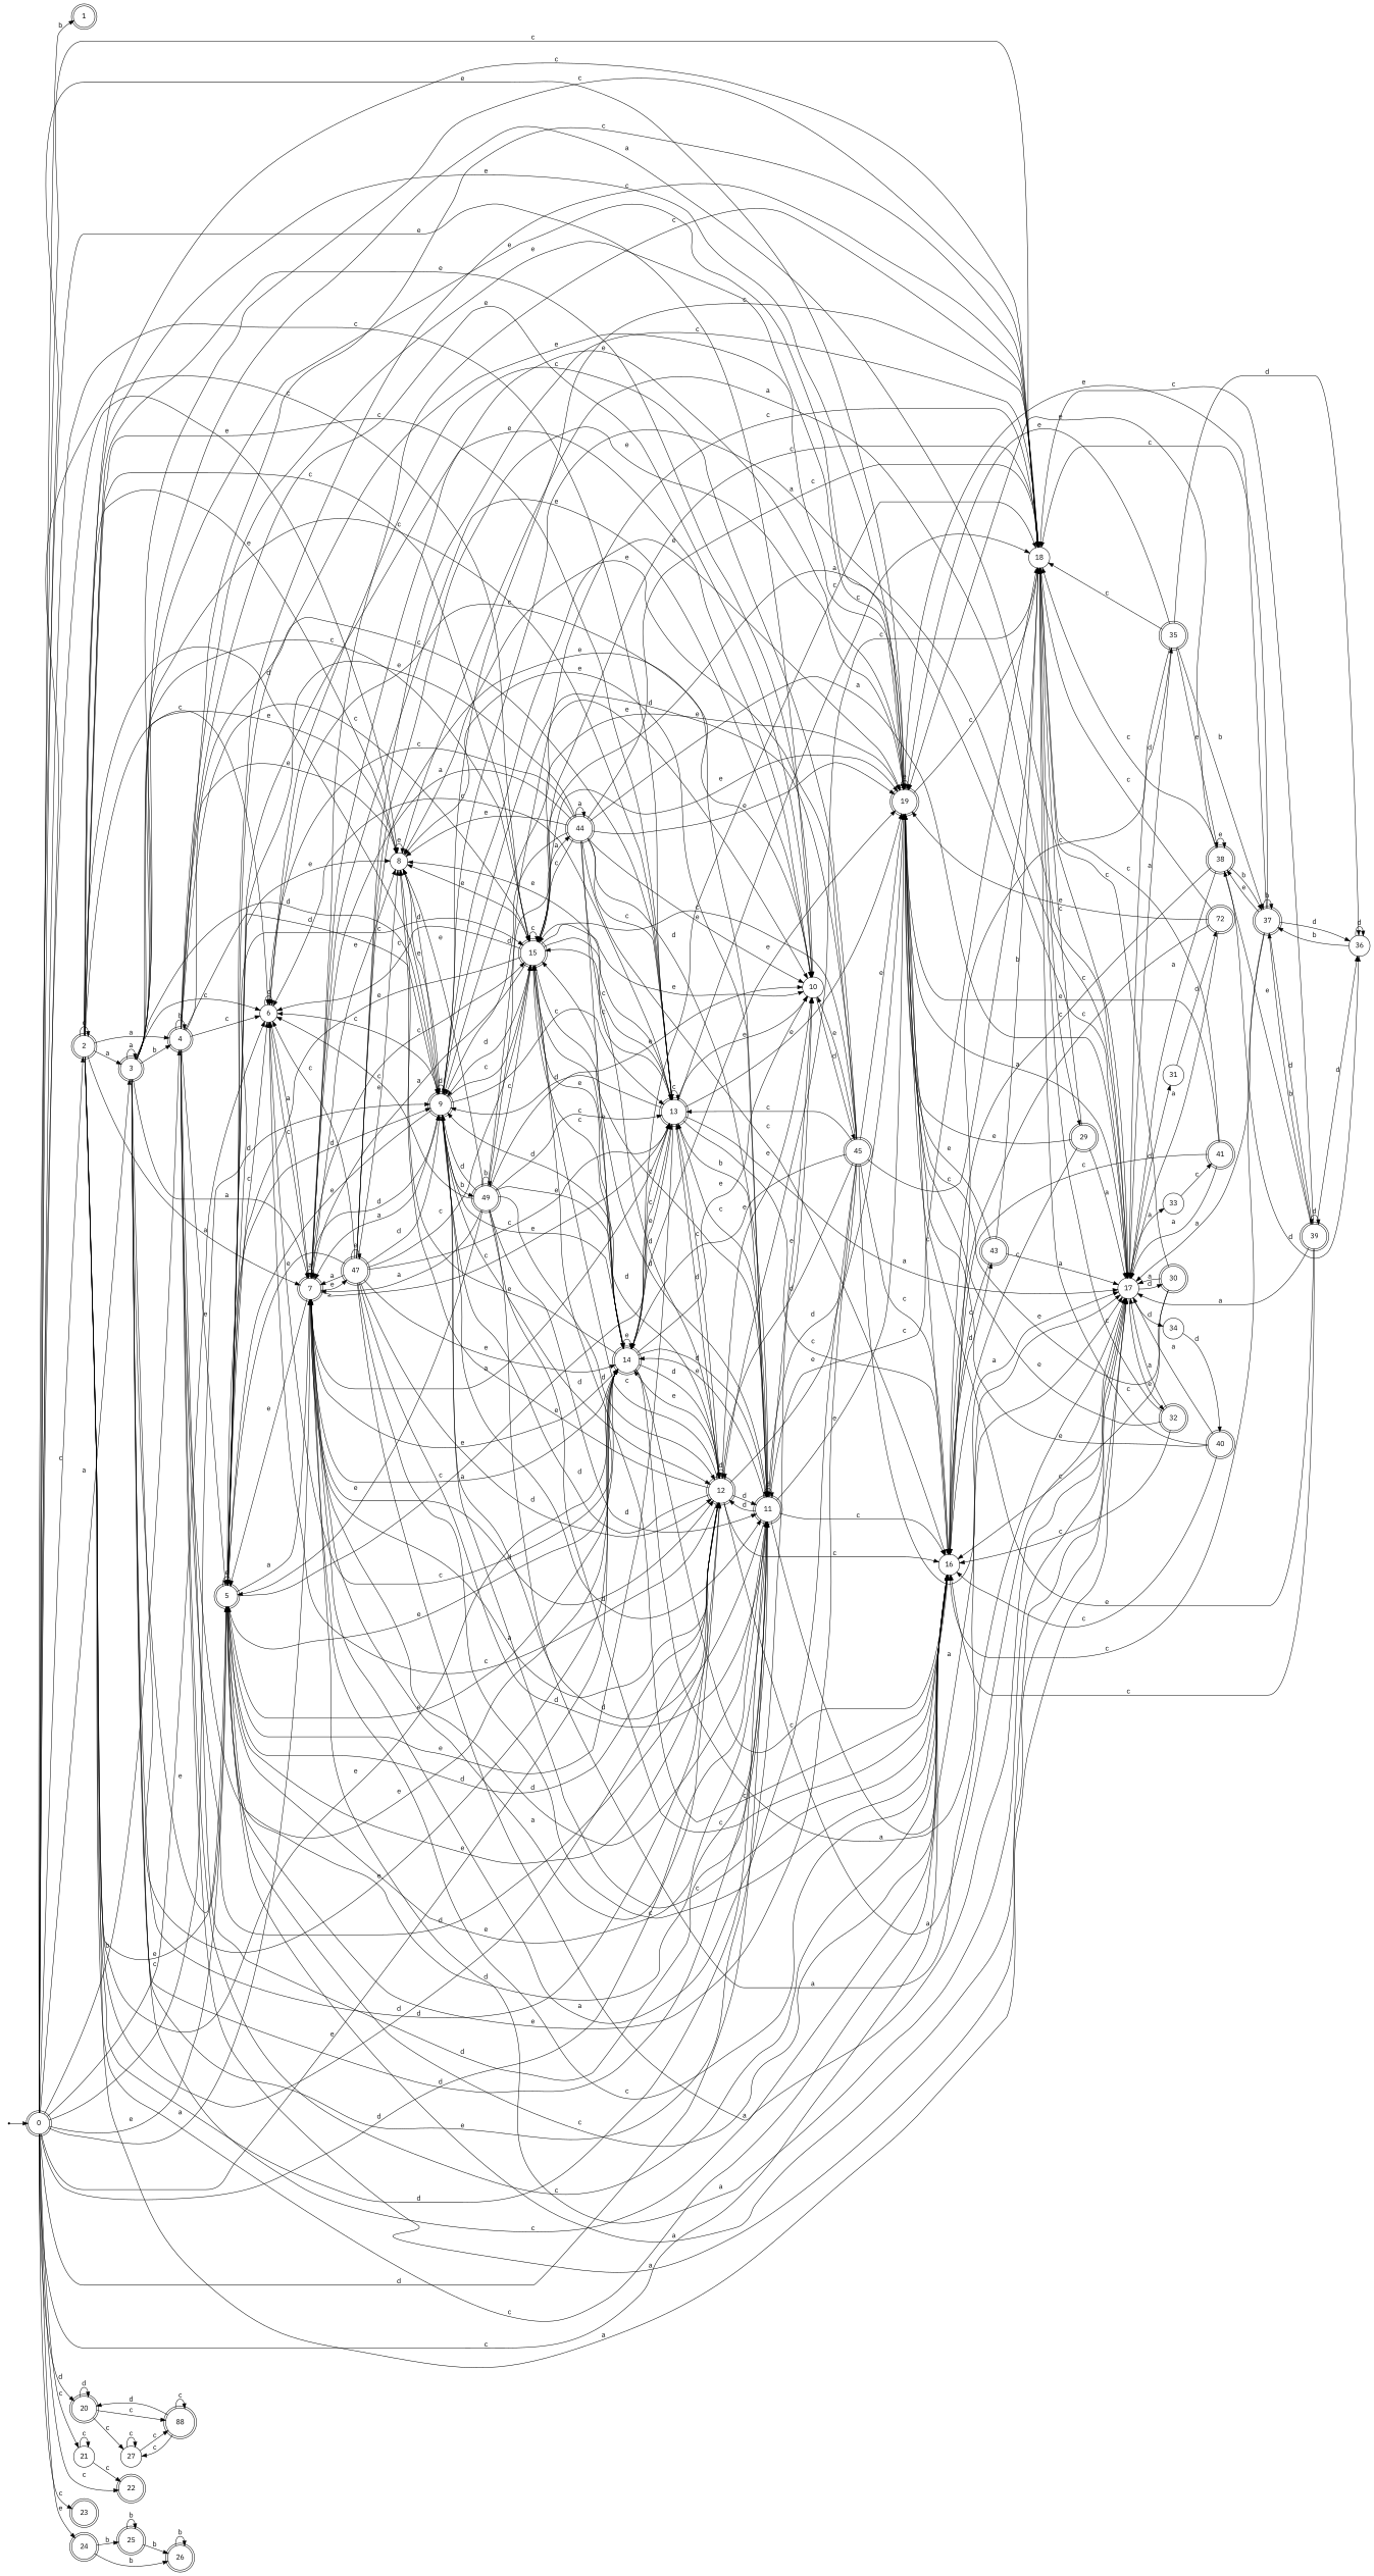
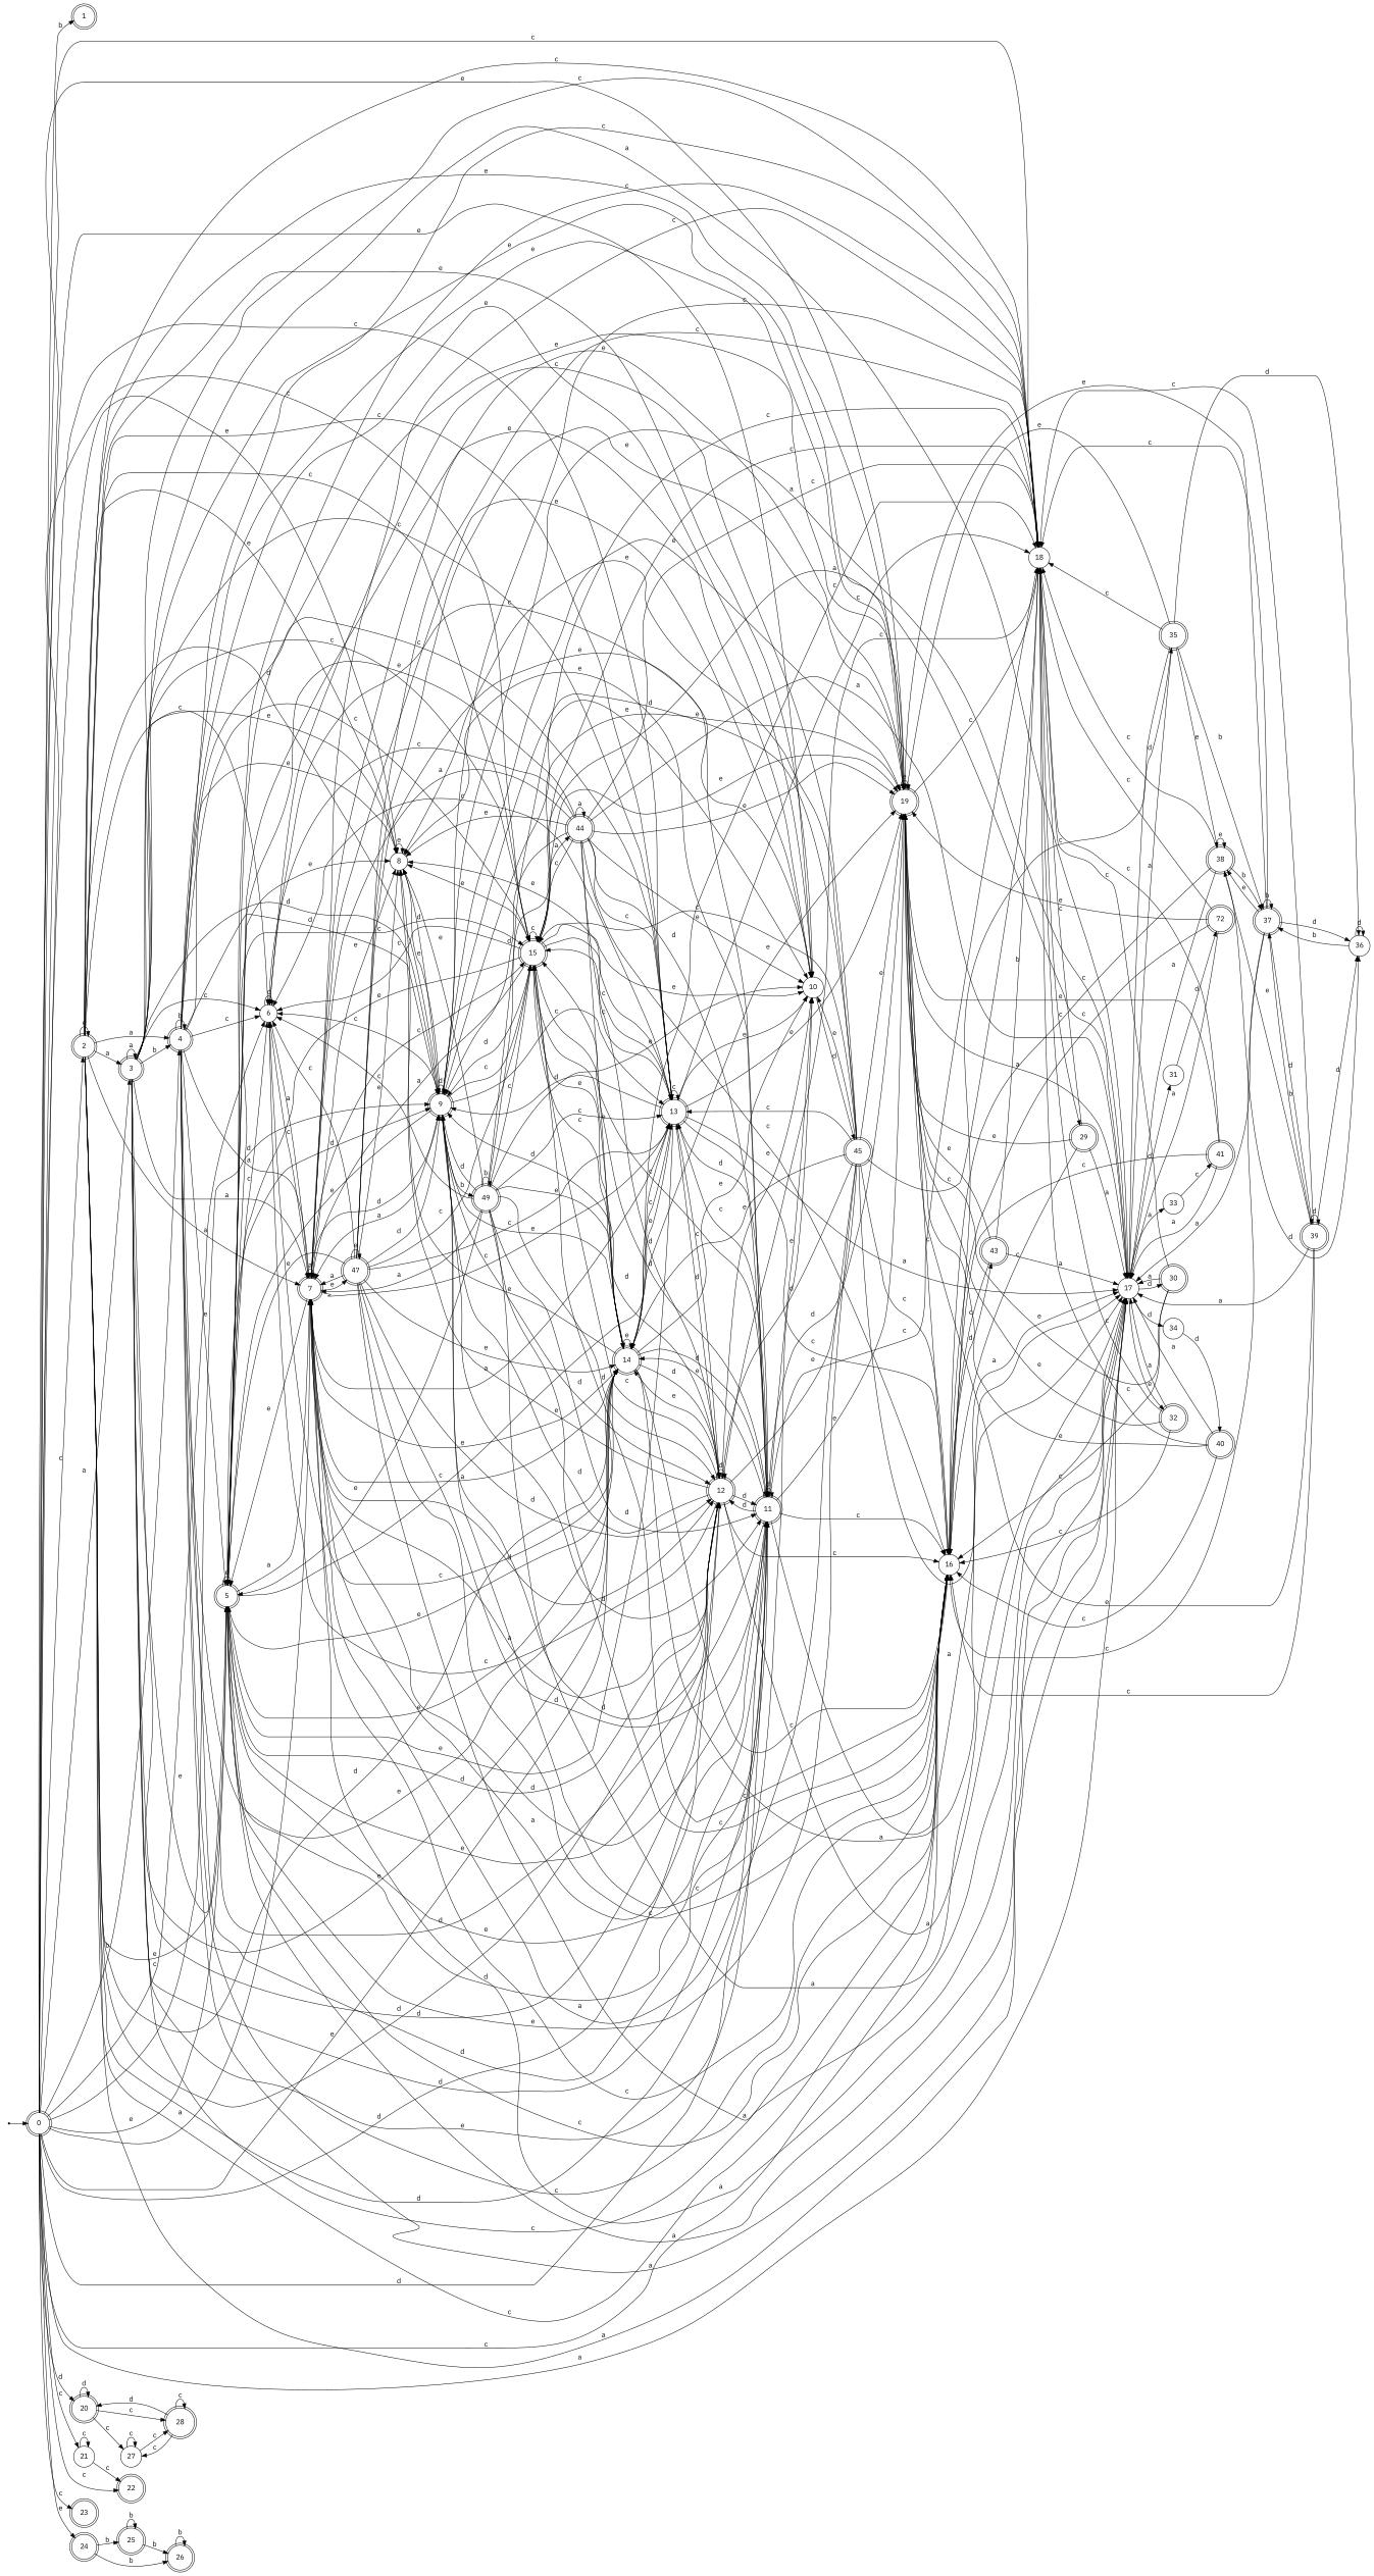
  digraph {
    fontname="IBM Plex Sans"
    rankdir=LR
    node [fontname="IBM Plex Sans" shape=doublecircle]
    edge [fontname="IBM Plex Sans"]
    dummy0 [shape=point]
    0
    1
    2
    3
    4
    5
    6 [shape=circle]
    7
    8 [shape=circle]
    9
    10 [shape=circle]
    11
    12
    13
    14
    15
    16 [shape=circle]
    17 [shape=circle]
    18 [shape=circle]
    19
    20
    21 [shape=circle]
    22
    23
    24
    47
    n28 [label=49]
    45
    44
    43
    30
    31 [shape=circle]
    32
    33 [shape=circle]
    34 [shape=circle]
    35
    29
    27 [shape=circle]
-   28 [label=88]
+   28
    25
    26
    n43 [label=72]
    41
    40
    36 [shape=circle]
    37
    38
    39
    dummy0 -> 0
    0 -> 1 [label=b]
    0 -> 2 [label=c]
    0 -> 3 [label=a]
    0 -> 4 [label=b]
    0 -> 5 [label=e]
    0 -> 6 [label=c]
    0 -> 7 [label=a]
    0 -> 8 [label=e]
    0 -> 9 [label=d]
    0 -> 10 [label=e]
    0 -> 11 [label=d]
    0 -> 12 [label=d]
    0 -> 13 [label=c]
    0 -> 14 [label=e]
    0 -> 15 [label=c]
    0 -> 16 [label=c]
-   8 -> 17 [label=a]
+   0 -> 17 [label=a]
    0 -> 18 [label=c]
    0 -> 19 [label=e]
    0 -> 20 [label=d]
    0 -> 21 [label=c]
    0 -> 22 [label=c]
    0 -> 23 [label=c]
    0 -> 24 [label=e]
    2 -> 2 [label=c]
    2 -> 3 [label=a]
    2 -> 4 [label=a]
    2 -> 5 [label=e]
    2 -> 6 [label=c]
    2 -> 7 [label=a]
    2 -> 8 [label=e]
    2 -> 9 [label=d]
    2 -> 10 [label=e]
    2 -> 11 [label=d]
    2 -> 12 [label=d]
    2 -> 13 [label=c]
-   2 -> 14 [label=e]
+   2 -> 14 [label=d]
    2 -> 15 [label=c]
    2 -> 16 [label=c]
    2 -> 17 [label=a]
    2 -> 18 [label=c]
    2 -> 19 [label=e]
    3 -> 3 [label=a]
    3 -> 4 [label=b]
    3 -> 5 [label=e]
    3 -> 6 [label=c]
    3 -> 7 [label=a]
    3 -> 8 [label=e]
    3 -> 9 [label=d]
    3 -> 10 [label=e]
    3 -> 11 [label=d]
    3 -> 12 [label=d]
    3 -> 13 [label=c]
    3 -> 14 [label=e]
    3 -> 15 [label=c]
    3 -> 16 [label=c]
    3 -> 17 [label=a]
    3 -> 18 [label=c]
    3 -> 19 [label=e]
    4 -> 4 [label=b]
    4 -> 5 [label=e]
    4 -> 6 [label=c]
+   4 -> 7 [label=a]
    4 -> 8 [label=e]
    4 -> 9 [label=d]
    4 -> 10 [label=e]
    4 -> 11 [label=d]
    4 -> 12 [label=d]
    4 -> 13 [label=c]
    4 -> 14 [label=e]
    4 -> 15 [label=c]
    4 -> 16 [label=c]
    4 -> 17 [label=a]
    4 -> 18 [label=c]
    4 -> 19 [label=e]
    5 -> 5 [label=e]
    5 -> 6 [label=c]
    5 -> 7 [label=a]
    5 -> 8 [label=e]
    5 -> 9 [label=d]
    5 -> 10 [label=e]
    5 -> 11 [label=d]
    5 -> 12 [label=d]
    5 -> 13 [label=c]
    5 -> 14 [label=e]
    5 -> 15 [label=c]
    5 -> 16 [label=c]
    5 -> 17 [label=a]
    5 -> 18 [label=c]
    5 -> 19 [label=e]
    6 -> 6 [label=c]
    6 -> 7 [label=a]
    7 -> 5 [label=e]
    7 -> 6 [label=c]
    7 -> 7 [label=a]
    7 -> 8 [label=e]
    7 -> 9 [label=d]
    7 -> 10 [label=e]
    7 -> 11 [label=d]
    7 -> 12 [label=d]
    7 -> 13 [label=c]
    7 -> 14 [label=e]
    7 -> 15 [label=c]
    7 -> 16 [label=c]
    7 -> 17 [label=a]
    7 -> 18 [label=c]
    7 -> 19 [label=e]
    7 -> 47 [label=e]
    8 -> 8 [label=e]
    8 -> 9 [label=d]
    9 -> 5 [label=e]
    9 -> 6 [label=c]
    9 -> 7 [label=a]
    9 -> 8 [label=e]
    9 -> 9 [label=d]
    9 -> 10 [label=e]
    9 -> 11 [label=d]
    9 -> 12 [label=d]
    9 -> 13 [label=c]
    9 -> 14 [label=e]
    9 -> 15 [label=c]
    9 -> 16 [label=c]
    9 -> 17 [label=a]
    9 -> 18 [label=c]
    9 -> 19 [label=e]
    9 -> n28 [label=b]
    10 -> 45 [label=d]
    11 -> 5 [label=e]
    11 -> 6 [label=c]
    11 -> 7 [label=a]
    11 -> 8 [label=e]
    11 -> 9 [label=d]
    11 -> 10 [label=e]
    11 -> 11 [label=d]
    11 -> 12 [label=d]
    11 -> 13 [label=c]
    11 -> 14 [label=e]
    11 -> 15 [label=c]
    11 -> 16 [label=c]
    11 -> 17 [label=a]
    11 -> 18 [label=c]
    11 -> 19 [label=e]
    12 -> 5 [label=e]
    12 -> 6 [label=c]
    12 -> 7 [label=a]
    12 -> 8 [label=e]
    12 -> 9 [label=d]
    12 -> 10 [label=e]
    12 -> 11 [label=d]
    12 -> 12 [label=d]
    12 -> 13 [label=c]
    12 -> 14 [label=e]
    12 -> 15 [label=c]
    12 -> 16 [label=c]
    12 -> 17 [label=a]
    12 -> 18 [label=c]
    12 -> 19 [label=e]
    13 -> 5 [label=e]
    13 -> 6 [label=c]
    13 -> 7 [label=a]
    13 -> 8 [label=e]
    13 -> 9 [label=d]
    13 -> 10 [label=e]
-   13 -> 11 [label=b]
+   13 -> 11 [label=d]
    13 -> 12 [label=d]
    13 -> 13 [label=c]
    13 -> 14 [label=e]
    13 -> 15 [label=c]
    13 -> 16 [label=c]
    13 -> 17 [label=a]
    13 -> 18 [label=c]
    13 -> 19 [label=e]
    14 -> 5 [label=e]
    14 -> 6 [label=c]
    14 -> 7 [label=a]
    14 -> 8 [label=e]
    14 -> 9 [label=d]
    14 -> 10 [label=e]
    14 -> 11 [label=d]
    14 -> 12 [label=d]
    14 -> 13 [label=c]
    14 -> 14 [label=e]
    14 -> 15 [label=c]
    14 -> 16 [label=c]
    14 -> 17 [label=a]
    14 -> 18 [label=c]
    14 -> 19 [label=e]
    15 -> 5 [label=e]
    15 -> 6 [label=c]
    15 -> 7 [label=a]
    15 -> 8 [label=e]
    15 -> 9 [label=d]
    15 -> 10 [label=e]
    15 -> 11 [label=d]
    15 -> 12 [label=d]
    15 -> 13 [label=c]
    15 -> 14 [label=e]
    15 -> 15 [label=c]
    15 -> 16 [label=c]
    15 -> 17 [label=a]
    15 -> 18 [label=c]
    15 -> 19 [label=e]
    15 -> 44 [label=a]
    16 -> 43 [label=d]
    17 -> 30 [label=d]
    17 -> 31 [label=d]
    17 -> 32 [label=e]
    17 -> 33 [label=a]
    17 -> 34 [label=d]
    17 -> 35 [label=d]
    18 -> 29 [label=c]
    19 -> 16 [label=c]
    19 -> 17 [label=a]
    19 -> 18 [label=c]
    19 -> 19 [label=e]
    20 -> 20 [label=d]
    20 -> 27 [label=c]
    20 -> 28 [label=c]
    21 -> 21 [label=c]
    21 -> 22 [label=c]
    24 -> 25 [label=b]
    24 -> 26 [label=b]
    47 -> 5 [label=e]
    47 -> 6 [label=c]
    47 -> 7 [label=a]
    47 -> 8 [label=e]
    47 -> 9 [label=d]
    47 -> 10 [label=e]
    47 -> 11 [label=d]
    47 -> 12 [label=d]
    47 -> 13 [label=c]
    47 -> 14 [label=e]
    47 -> 15 [label=c]
    47 -> 16 [label=c]
    47 -> 17 [label=a]
    47 -> 18 [label=c]
    47 -> 19 [label=e]
    47 -> 47 [label=e]
    n28 -> 5 [label=e]
    n28 -> 6 [label=c]
    n28 -> 7 [label=a]
    n28 -> 8 [label=e]
    n28 -> 9 [label=d]
    n28 -> 10 [label=e]
    n28 -> 11 [label=d]
    n28 -> 12 [label=d]
    n28 -> 13 [label=c]
    n28 -> 14 [label=e]
    n28 -> 15 [label=c]
    n28 -> 16 [label=c]
    n28 -> 17 [label=a]
    n28 -> 18 [label=c]
    n28 -> 19 [label=e]
    n28 -> n28 [label=b]
    45 -> 5 [label=e]
    45 -> 6 [label=c]
    45 -> 7 [label=a]
    45 -> 8 [label=e]
    45 -> 9 [label=d]
    45 -> 10 [label=e]
    45 -> 11 [label=d]
    45 -> 12 [label=d]
    45 -> 13 [label=c]
    45 -> 14 [label=e]
    45 -> 15 [label=c]
    45 -> 16 [label=c]
    45 -> 17 [label=a]
    45 -> 18 [label=c]
    45 -> 19 [label=e]
    44 -> 5 [label=e]
    44 -> 6 [label=c]
    44 -> 7 [label=a]
    44 -> 8 [label=e]
    44 -> 9 [label=d]
    44 -> 10 [label=e]
    44 -> 11 [label=d]
    44 -> 12 [label=d]
    44 -> 13 [label=c]
    44 -> 14 [label=e]
    44 -> 15 [label=c]
    44 -> 16 [label=c]
    44 -> 17 [label=a]
    44 -> 18 [label=c]
    44 -> 19 [label=e]
    44 -> 44 [label=a]
    43 -> 16 [label=c]
    43 -> 17 [label=a]
    43 -> 18 [label=b]
    43 -> 19 [label=e]
    30 -> 16 [label=c]
    30 -> 17 [label=a]
    30 -> 18 [label=c]
    30 -> 19 [label=e]
    31 -> n43 [label=d]
    32 -> 16 [label=c]
    32 -> 17 [label=a]
    32 -> 18 [label=c]
    32 -> 19 [label=e]
    33 -> 41 [label=c]
    34 -> 40 [label=d]
    35 -> 16 [label=c]
    35 -> 17 [label=a]
    35 -> 18 [label=c]
    35 -> 19 [label=e]
    35 -> 36 [label=d]
    35 -> 37 [label=b]
    35 -> 38 [label=e]
    29 -> 16 [label=c]
    29 -> 17 [label=a]
    29 -> 18 [label=c]
    29 -> 19 [label=e]
    27 -> 27 [label=c]
    27 -> 28 [label=c]
    28 -> 20 [label=d]
    28 -> 27 [label=c]
    28 -> 28 [label=c]
    25 -> 25 [label=b]
    25 -> 26 [label=b]
    26 -> 26 [label=b]
    n43 -> 16 [label=c]
    n43 -> 17 [label=a]
    n43 -> 18 [label=c]
    n43 -> 19 [label=e]
    41 -> 16 [label=c]
    41 -> 17 [label=a]
    41 -> 18 [label=c]
    41 -> 19 [label=e]
    40 -> 16 [label=c]
    40 -> 17 [label=a]
    40 -> 18 [label=c]
    40 -> 19 [label=e]
    36 -> 36 [label=d]
    36 -> 37 [label=b]
    37 -> 16 [label=c]
    37 -> 17 [label=a]
    37 -> 18 [label=c]
    37 -> 19 [label=e]
    37 -> 36 [label=d]
    37 -> 37 [label=b]
    37 -> 38 [label=e]
    37 -> 39 [label=d]
    38 -> 16 [label=c]
    38 -> 17 [label=a]
    38 -> 18 [label=c]
-   38 -> 19 [label=e]
    38 -> 36 [label=d]
    38 -> 37 [label=b]
    38 -> 38 [label=e]
    39 -> 16 [label=c]
    39 -> 17 [label=a]
    39 -> 18 [label=c]
    39 -> 19 [label=e]
    39 -> 36 [label=d]
    39 -> 37 [label=b]
    39 -> 38 [label=e]
    39 -> 39 [label=d]
  }
